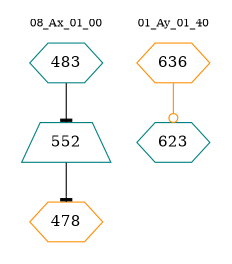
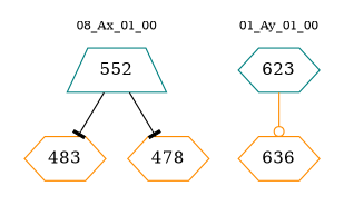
  digraph {
    node [color=darkorange shape=hexagon]
    edge [arrowhead=tee color=black]
-   n1 [color=teal label=483]
+   n1 [label=483]
    n2 [color=teal label=552 shape=trapezium]
    n3 [label=478]
    n4 [color=teal label=623]
    n5 [label=636]
    subgraph cluster_1 {
      color=white
      fontsize=10
      label="08_Ax_01_00"
      n1
      n2
      n3
    }
    subgraph cluster_2 {
      color=white
      fontsize=10
-     label="01_Ay_01_40"
+     label="01_Ay_01_00"
      n4
      n5
    }
-   n1 -> n2
+   n2 -> n1
    n2 -> n3
-   n5 -> n4 [arrowhead=odot color=darkorange]
+   n4 -> n5 [arrowhead=odot color=darkorange]
  }
